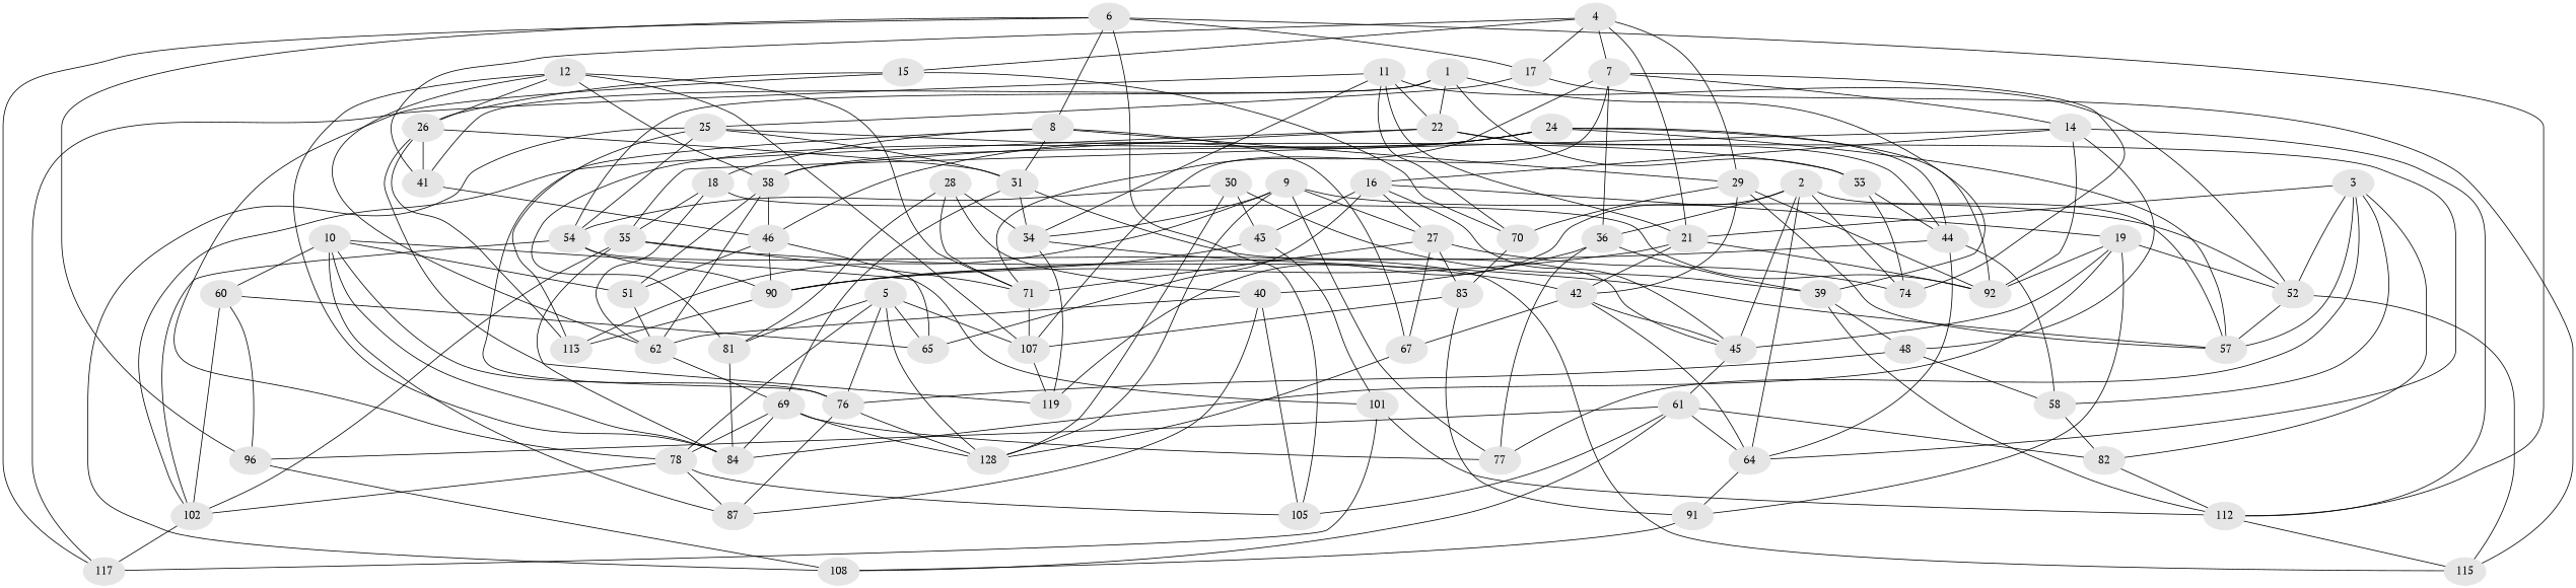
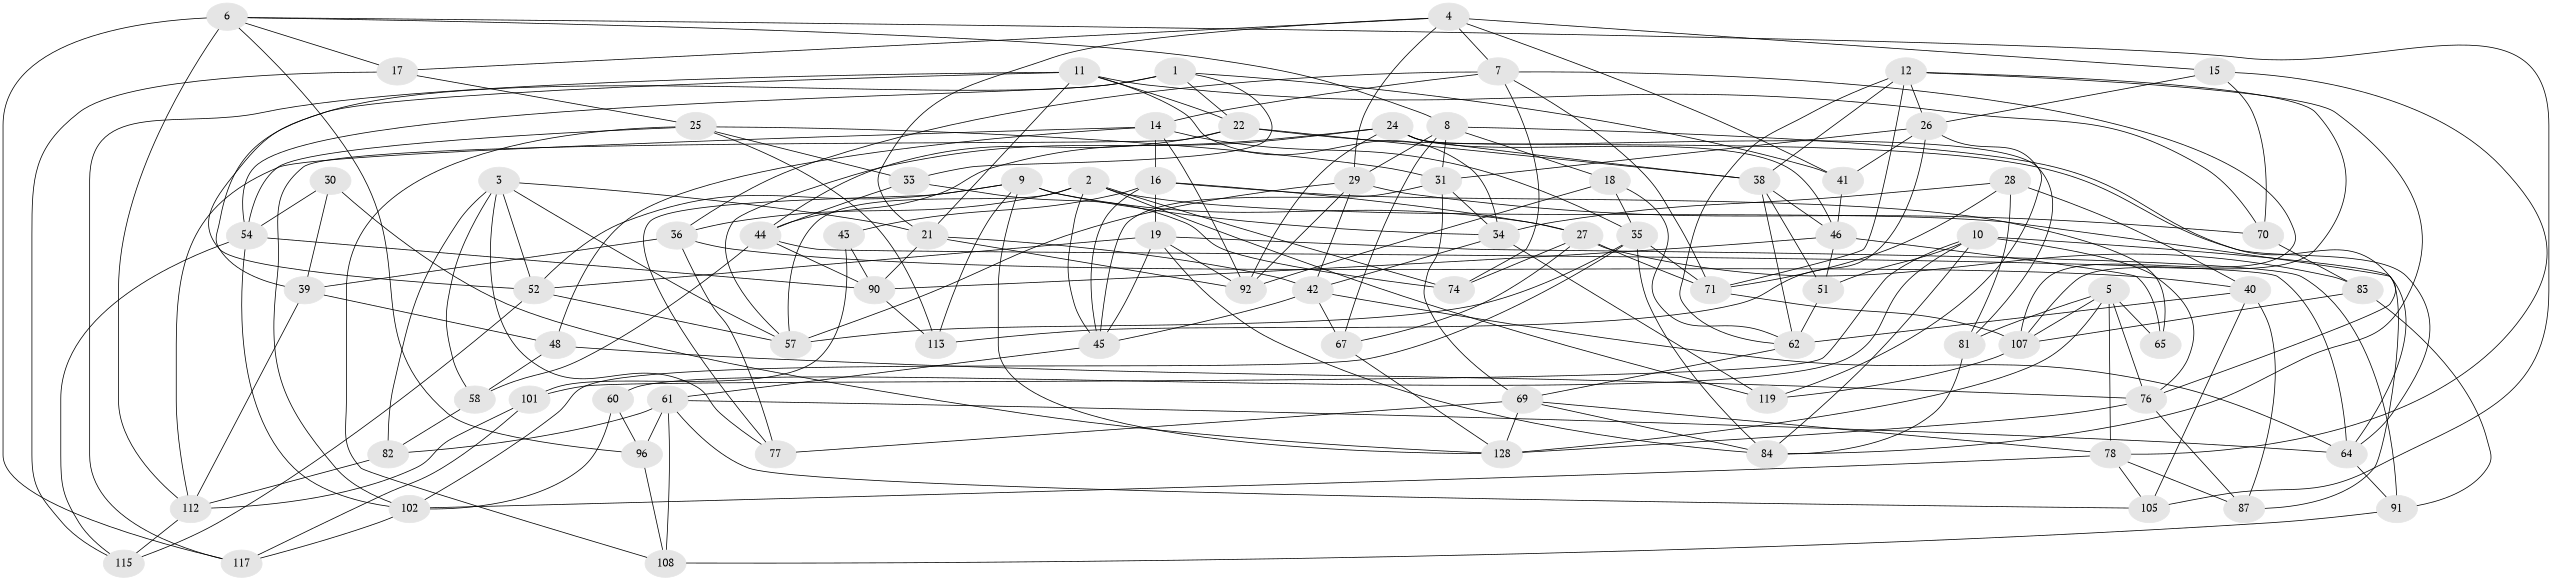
  graph {
    fontname="PT Serif"
    node [color=gray90 fontname="PT Serif" style=filled]
    edge [fontname="PT Serif"]
    1 [super="+20"]
    22 [super="+23"]
    33
    39 [super="+116"]
    41
    54 [super="+121"]
    64 [super="+86"]
    38 [super="+119"]
    44 [super="+47"]
    102 [super="+123"]
    74
    112 [super="+130"]
    48
    46 [super="+63"]
    115
    90 [super="+120"]
    2 [super="+122"]
    36 [super="+93"]
    45 [super="+85"]
    57 [super="+124"]
    n21 [label=119]
    77
    40 [super="+114"]
    61 [super="+98"]
    91
    3 [super="+126"]
    21 [super="+49"]
    52 [super="+56"]
    58
    82
    92 [super="+104"]
    42 [super="+73"]
    4 [super="+13"]
    7 [super="+66"]
    15
    17
    29 [super="+105"]
    107 [super="+125"]
    14 [super="+88"]
    71 [super="+106"]
    78 [super="+118"]
    70
    26 [super="+72"]
    25 [super="+97"]
    5 [super="+75"]
    65
    76 [super="+100"]
    81
    128 [super="+129"]
    87
    n51 [label=105]
    84 [super="+109"]
    6 [super="+59"]
    8 [super="+94"]
    96
    117
    18
    31 [super="+89"]
    67
    108
    16 [super="+37"]
    35 [super="+99"]
    62 [super="+110"]
    34 [super="+55"]
    69 [super="+95"]
    9 [super="+50"]
    27 [super="+80"]
    113
    83
    10 [super="+32"]
    51
    60
    101
    11 [super="+68"]
    12 [super="+127"]
    19 [super="+79"]
    43
    24 [super="+53"]
    28
    30
    1 -- 22
    1 -- 33
    1 -- 39 [weight=2]
    1 -- 41
    1 -- 54
    22 -- 64
    22 -- 38
    22 -- 44
    22 -- 102
    33 -- 44
    33 -- 74
    39 -- 112
    39 -- 48
    41 -- 46
    54 -- 102
    54 -- 115
    54 -- 90
    64 -- 91
    38 -- 46
    38 -- 62
    38 -- 51
    44 -- 64
    44 -- 90
    44 -- 58
    102 -- 117
    112 -- 115
    48 -- 58
    48 -- 76
    46 -- 90
    46 -- 65
    46 -- 51
    90 -- 113
    2 -- 64
    2 -- 74
    2 -- 36
    2 -- 45
    2 -- 57
    2 -- n21
    36 -- 39
    36 -- 77
    36 -- 40 [weight=2]
    45 -- 61
    40 -- 87
    40 -- n51
    40 -- 62
    61 -- 64
    61 -- 82
    61 -- n51
    61 -- 96
    61 -- 108
    91 -- 108
    3 -- 57
    3 -- 77
    3 -- 21
    3 -- 52
    3 -- 58
    3 -- 82
    21 -- 90
    21 -- 92
    21 -- 42
    52 -- 115
    52 -- 57
    58 -- 82
    82 -- 112
    42 -- 64
    42 -- 45
    42 -- 67
    4 -- 41
    4 -- 21
    4 -- 7
    4 -- 15
    4 -- 17
    4 -- 29
    7 -- 74
    7 -- 36
    7 -- 107
    7 -- 14
    7 -- 71
    15 -- 78
    15 -- 70
    15 -- 26
    17 -- 115
    17 -- 25
    29 -- 57
    29 -- 92
    29 -- 42
    29 -- 70
    107 -- n21
    14 -- 112
    14 -- 48
    14 -- 92
    14 -- 16
    14 -- 35
    71 -- 107
    78 -- 102
    78 -- 87
    78 -- n51
    70 -- 83
    26 -- 41
    26 -- n21
    26 -- 31
    26 -- 113
    25 -- 33
    25 -- 54
    25 -- 31
    25 -- 108
    25 -- 113
    5 -- 107
    5 -- 78
    5 -- 65
    5 -- 76
    5 -- 81
    5 -- 128
    76 -- 128
    76 -- 87
    81 -- 84
    6 -- 112
    6 -- 17
    6 -- n51
    6 -- 8
    6 -- 96
    6 -- 117
    8 -- 29
    8 -- 76
    8 -- 18
    8 -- 31
    8 -- 67
    96 -- 108
    18 -- 92
    18 -- 35
    18 -- 62
    31 -- 45
    31 -- 34
    31 -- 69
    67 -- 128
    16 -- 45
    16 -- 65
    16 -- 27
    16 -- 19
    16 -- 43
    35 -- 102
    35 -- 57
    35 -- 71
    35 -- 84
    62 -- 69
    34 -- n21
    34 -- 42
    69 -- 77
    69 -- 78
    69 -- 128
    69 -- 84
    9 -- 77
    9 -- 52
    9 -- 128
    9 -- 34
    9 -- 27
    9 -- 113
    27 -- 74
    27 -- 71
    27 -- 67
    27 -- 83
    83 -- 91
    83 -- 107
    10 -- 76
    10 -- 87
    10 -- 84
    10 -- 51
    10 -- 60
    10 -- 101
    51 -- 62
    60 -- 102
-   60 -- 65
    60 -- 96
    101 -- 112
    101 -- 117
    11 -- 22
    11 -- 21
    11 -- 52
    11 -- 70
    11 -- 117
    11 -- 34
    12 -- 38
    12 -- 107
    12 -- 71
    12 -- 26
    12 -- 84
    12 -- 62
    19 -- 45
    19 -- 91
    19 -- 52
    19 -- 92
    19 -- 84
    43 -- 90
    43 -- 101
    24 -- 38
    24 -- 44
    24 -- 46
    24 -- 57
    24 -- 92
    24 -- 81
    28 -- 40
    28 -- 71
    28 -- 81
    28 -- 34
    30 -- 39
    30 -- 54
    30 -- 128
-   30 -- 43
  }
